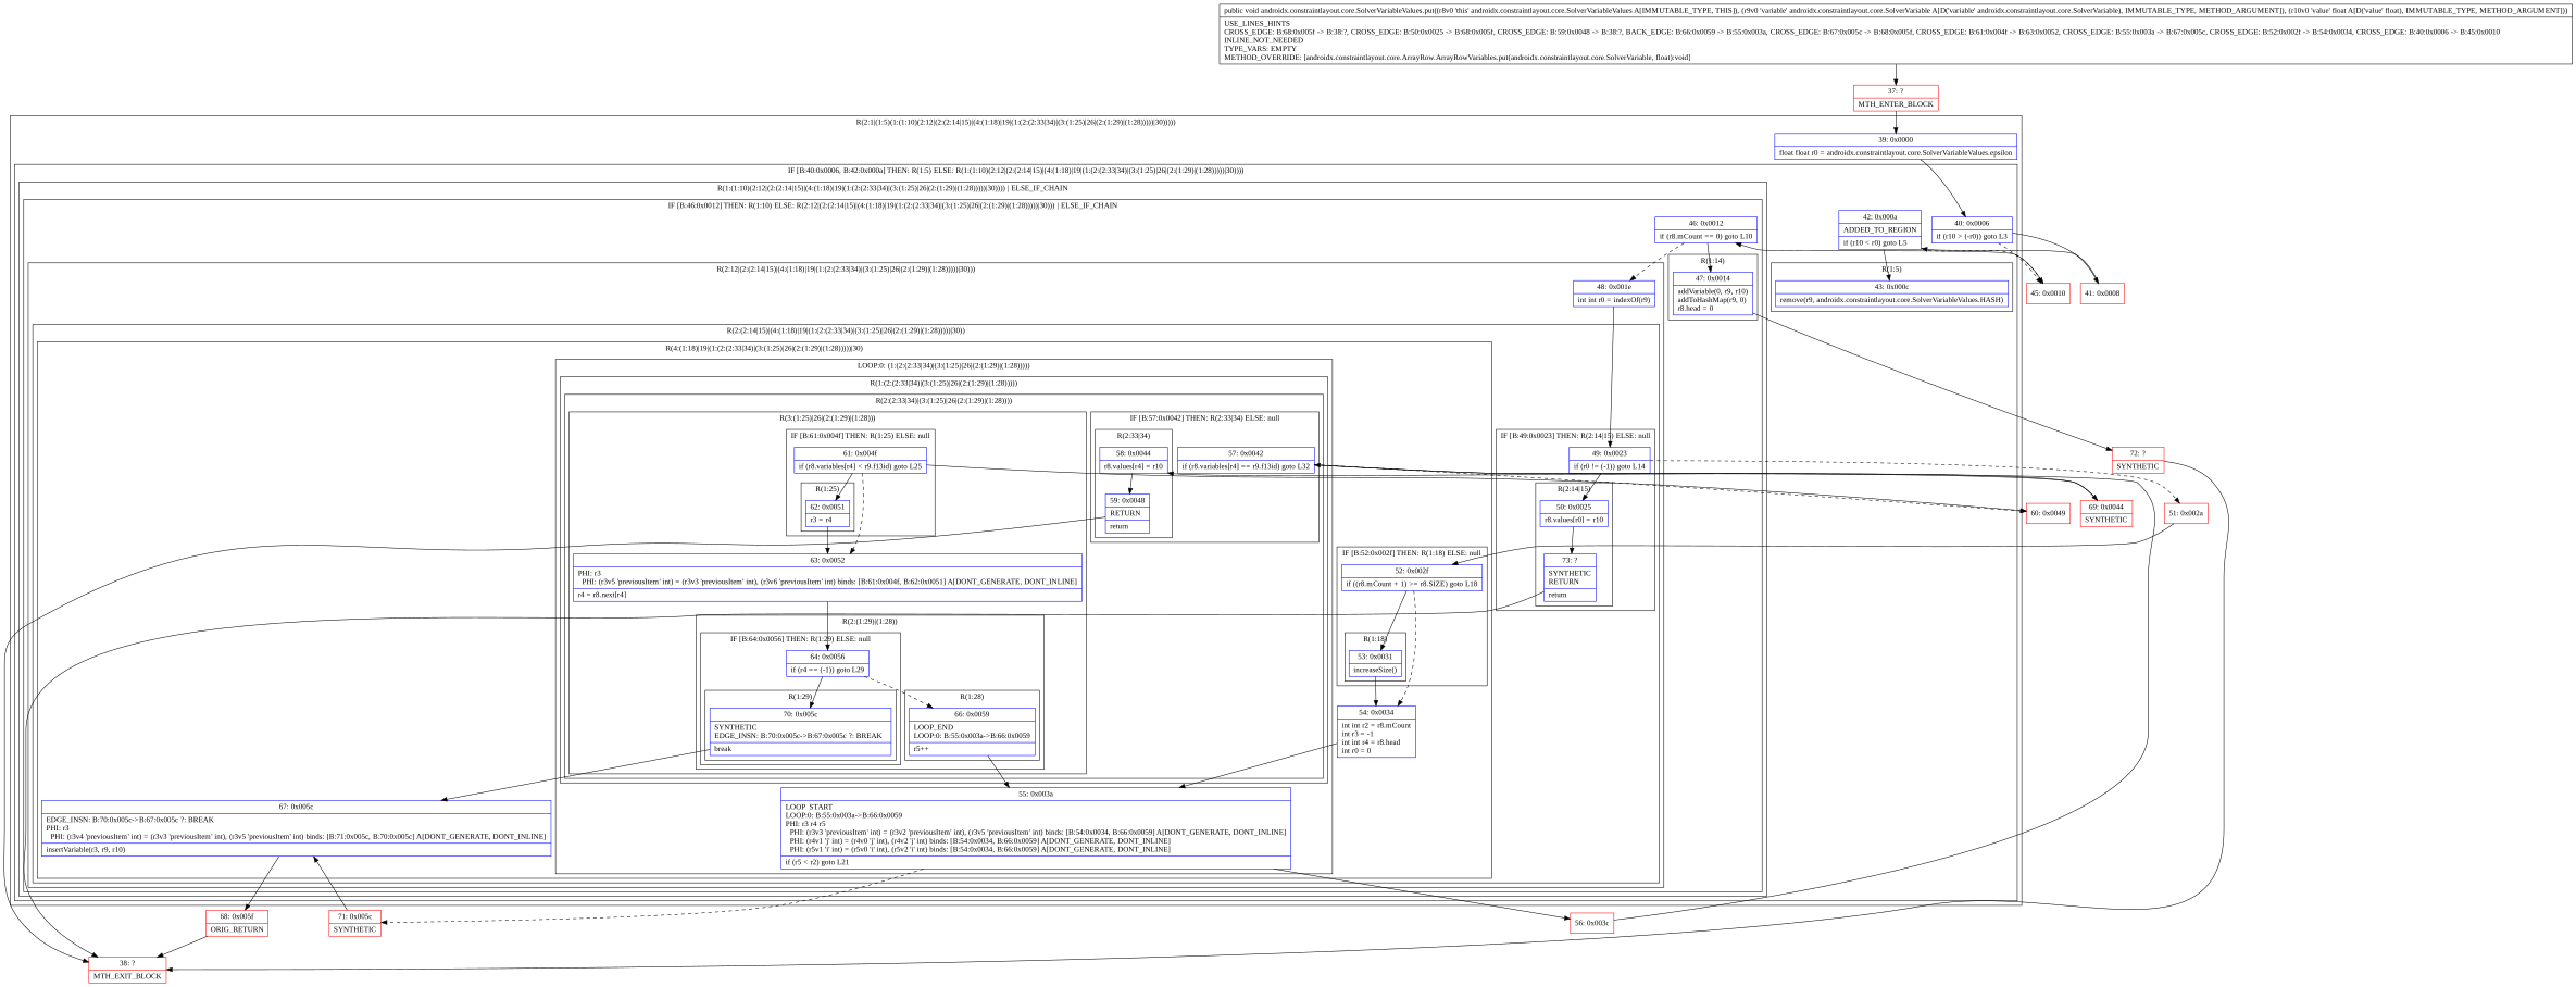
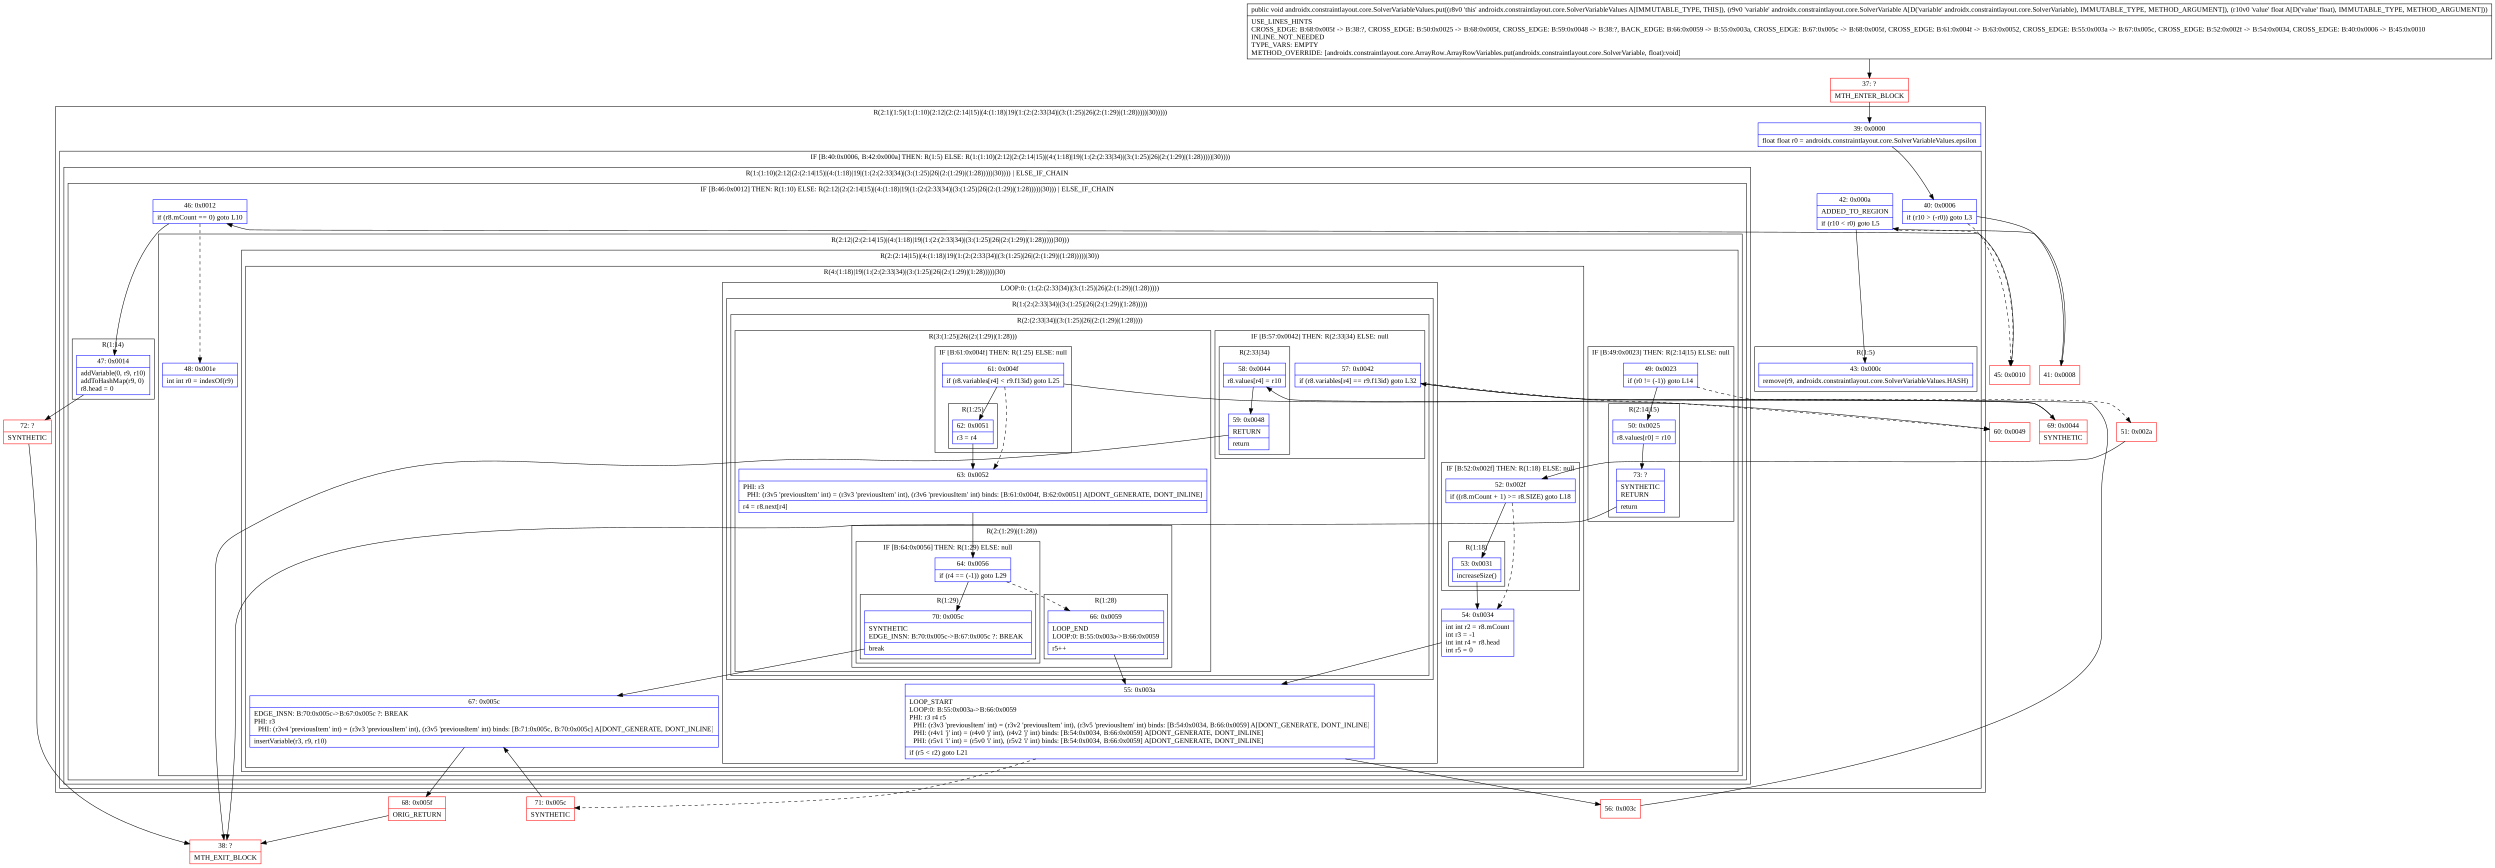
  digraph {
    fontname="Liberation Serif"
    node [color=blue fontname="Liberation Serif" shape=record]
    edge [fontname="Liberation Serif"]
    n1 [label="{43\:\ 0x000c|remove(r9, androidx.constraintlayout.core.SolverVariableValues.HASH)\l}"]
    n2 [label="{47\:\ 0x0014|addVariable(0, r9, r10)\laddToHashMap(r9, 0)\lr8.head = 0\l}"]
    n3 [label="{50\:\ 0x0025|r8.values[r0] = r10\l}"]
    n4 [label="{73\:\ ?|SYNTHETIC\lRETURN\l|return\l}"]
    n5 [label="{49\:\ 0x0023|if (r0 != (\-1)) goto L14\l}"]
    n6 [label="{53\:\ 0x0031|increaseSize()\l}"]
    n7 [label="{52\:\ 0x002f|if ((r8.mCount + 1) \>= r8.SIZE) goto L18\l}"]
    n8 [label="{58\:\ 0x0044|r8.values[r4] = r10\l}"]
    n9 [label="{59\:\ 0x0048|RETURN\l|return\l}"]
    n10 [label="{57\:\ 0x0042|if (r8.variables[r4] == r9.f13id) goto L32\l}"]
    n11 [label="{62\:\ 0x0051|r3 = r4\l}"]
    n12 [label="{61\:\ 0x004f|if (r8.variables[r4] \< r9.f13id) goto L25\l}"]
    n13 [label="{70\:\ 0x005c|SYNTHETIC\lEDGE_INSN: B:70:0x005c\-\>B:67:0x005c ?: BREAK  \l|break\l}"]
    n14 [label="{64\:\ 0x0056|if (r4 == (\-1)) goto L29\l}"]
    n15 [label="{66\:\ 0x0059|LOOP_END\lLOOP:0: B:55:0x003a\-\>B:66:0x0059\l|r5++\l}"]
    n16 [label="{63\:\ 0x0052|PHI: r3 \l  PHI: (r3v5 'previousItem' int) = (r3v3 'previousItem' int), (r3v6 'previousItem' int) binds: [B:61:0x004f, B:62:0x0051] A[DONT_GENERATE, DONT_INLINE]\l|r4 = r8.next[r4]\l}"]
    n17 [label="{55\:\ 0x003a|LOOP_START\lLOOP:0: B:55:0x003a\-\>B:66:0x0059\lPHI: r3 r4 r5 \l  PHI: (r3v3 'previousItem' int) = (r3v2 'previousItem' int), (r3v5 'previousItem' int) binds: [B:54:0x0034, B:66:0x0059] A[DONT_GENERATE, DONT_INLINE]\l  PHI: (r4v1 'j' int) = (r4v0 'j' int), (r4v2 'j' int) binds: [B:54:0x0034, B:66:0x0059] A[DONT_GENERATE, DONT_INLINE]\l  PHI: (r5v1 'i' int) = (r5v0 'i' int), (r5v2 'i' int) binds: [B:54:0x0034, B:66:0x0059] A[DONT_GENERATE, DONT_INLINE]\l|if (r5 \< r2) goto L21\l}"]
-   n18 [label="{54\:\ 0x0034|int int r2 = r8.mCount\lint r3 = \-1\lint int r4 = r8.head\lint r0 = 0\l}"]
+   n18 [label="{54\:\ 0x0034|int int r2 = r8.mCount\lint r3 = \-1\lint int r4 = r8.head\lint r5 = 0\l}"]
    n19 [label="{67\:\ 0x005c|EDGE_INSN: B:70:0x005c\-\>B:67:0x005c ?: BREAK  \lPHI: r3 \l  PHI: (r3v4 'previousItem' int) = (r3v3 'previousItem' int), (r3v5 'previousItem' int) binds: [B:71:0x005c, B:70:0x005c] A[DONT_GENERATE, DONT_INLINE]\l|insertVariable(r3, r9, r10)\l}"]
    n20 [label="{48\:\ 0x001e|int int r0 = indexOf(r9)\l}"]
    n21 [label="{46\:\ 0x0012|if (r8.mCount == 0) goto L10\l}"]
    n22 [label="{40\:\ 0x0006|if (r10 \> (\-r0)) goto L3\l}"]
    n23 [label="{42\:\ 0x000a|ADDED_TO_REGION\l|if (r10 \< r0) goto L5\l}"]
    n24 [label="{39\:\ 0x0000|float float r0 = androidx.constraintlayout.core.SolverVariableValues.epsilon\l}"]
    n25 [color=red label="{72\:\ ?|SYNTHETIC\l}"]
    n26 [color=red label="{38\:\ ?|MTH_EXIT_BLOCK\l}"]
    n27 [color=red label="{51\:\ 0x002a}"]
    n28 [color=red label="{60\:\ 0x0049}"]
    n29 [color=red label="{69\:\ 0x0044|SYNTHETIC\l}"]
    n30 [color=red label="{56\:\ 0x003c}"]
    n31 [color=red label="{71\:\ 0x005c|SYNTHETIC\l}"]
    n32 [color=red label="{68\:\ 0x005f|ORIG_RETURN\l}"]
    n33 [color=red label="{41\:\ 0x0008}"]
    n34 [color=red label="{45\:\ 0x0010}"]
    n35 [color=red label="{37\:\ ?|MTH_ENTER_BLOCK\l}"]
    n36 [label="{public void androidx.constraintlayout.core.SolverVariableValues.put((r8v0 'this' androidx.constraintlayout.core.SolverVariableValues A[IMMUTABLE_TYPE, THIS]), (r9v0 'variable' androidx.constraintlayout.core.SolverVariable A[D('variable' androidx.constraintlayout.core.SolverVariable), IMMUTABLE_TYPE, METHOD_ARGUMENT]), (r10v0 'value' float A[D('value' float), IMMUTABLE_TYPE, METHOD_ARGUMENT]))  | USE_LINES_HINTS\lCROSS_EDGE: B:68:0x005f \-\> B:38:?, CROSS_EDGE: B:50:0x0025 \-\> B:68:0x005f, CROSS_EDGE: B:59:0x0048 \-\> B:38:?, BACK_EDGE: B:66:0x0059 \-\> B:55:0x003a, CROSS_EDGE: B:67:0x005c \-\> B:68:0x005f, CROSS_EDGE: B:61:0x004f \-\> B:63:0x0052, CROSS_EDGE: B:55:0x003a \-\> B:67:0x005c, CROSS_EDGE: B:52:0x002f \-\> B:54:0x0034, CROSS_EDGE: B:40:0x0006 \-\> B:45:0x0010\lINLINE_NOT_NEEDED\lTYPE_VARS: EMPTY\lMETHOD_OVERRIDE: [androidx.constraintlayout.core.ArrayRow.ArrayRowVariables.put(androidx.constraintlayout.core.SolverVariable, float):void]\l}" color=""]
    subgraph cluster_1 {
      label="R(2:1|(1:5)(1:(1:10)(2:12|(2:(2:14|15)|(4:(1:18)|19|(1:(2:(2:33|34)|(3:(1:25)|26|(2:(1:29)|(1:28)))))|30)))))"
      n24
      subgraph cluster_2 {
        label="IF [B:40:0x0006, B:42:0x000a] THEN: R(1:5) ELSE: R(1:(1:10)(2:12|(2:(2:14|15)|(4:(1:18)|19|(1:(2:(2:33|34)|(3:(1:25)|26|(2:(1:29)|(1:28)))))|30))))"
        n22
        n23
        subgraph cluster_3 {
          label="R(1:5)"
          n1
        }
        subgraph cluster_4 {
          label="R(1:(1:10)(2:12|(2:(2:14|15)|(4:(1:18)|19|(1:(2:(2:33|34)|(3:(1:25)|26|(2:(1:29)|(1:28)))))|30)))) | ELSE_IF_CHAIN\l"
          subgraph cluster_5 {
            label="IF [B:46:0x0012] THEN: R(1:10) ELSE: R(2:12|(2:(2:14|15)|(4:(1:18)|19|(1:(2:(2:33|34)|(3:(1:25)|26|(2:(1:29)|(1:28)))))|30))) | ELSE_IF_CHAIN\l"
            n21
            subgraph cluster_6 {
              label="R(1:14)"
              n2
            }
            subgraph cluster_7 {
              label="R(2:12|(2:(2:14|15)|(4:(1:18)|19|(1:(2:(2:33|34)|(3:(1:25)|26|(2:(1:29)|(1:28)))))|30)))"
              n20
              subgraph cluster_8 {
                label="R(2:(2:14|15)|(4:(1:18)|19|(1:(2:(2:33|34)|(3:(1:25)|26|(2:(1:29)|(1:28)))))|30))"
                subgraph cluster_9 {
                  label="IF [B:49:0x0023] THEN: R(2:14|15) ELSE: null"
                  n5
                  subgraph cluster_10 {
                    label="R(2:14|15)"
                    n3
                    n4
                  }
                }
                subgraph cluster_11 {
                  label="R(4:(1:18)|19|(1:(2:(2:33|34)|(3:(1:25)|26|(2:(1:29)|(1:28)))))|30)"
                  n18
                  n19
                  subgraph cluster_12 {
                    label="IF [B:52:0x002f] THEN: R(1:18) ELSE: null"
                    n7
                    subgraph cluster_13 {
                      label="R(1:18)"
                      n6
                    }
                  }
                  subgraph cluster_14 {
                    label="LOOP:0: (1:(2:(2:33|34)|(3:(1:25)|26|(2:(1:29)|(1:28)))))"
                    n17
                    subgraph cluster_15 {
                      label="R(1:(2:(2:33|34)|(3:(1:25)|26|(2:(1:29)|(1:28)))))"
                      subgraph cluster_16 {
                        label="R(2:(2:33|34)|(3:(1:25)|26|(2:(1:29)|(1:28))))"
                        subgraph cluster_17 {
                          label="IF [B:57:0x0042] THEN: R(2:33|34) ELSE: null"
                          n10
                          subgraph cluster_18 {
                            label="R(2:33|34)"
                            n8
                            n9
                          }
                        }
                        subgraph cluster_19 {
                          label="R(3:(1:25)|26|(2:(1:29)|(1:28)))"
                          n16
                          subgraph cluster_20 {
                            label="IF [B:61:0x004f] THEN: R(1:25) ELSE: null"
                            n12
                            subgraph cluster_21 {
                              label="R(1:25)"
                              n11
                            }
                          }
                          subgraph cluster_22 {
                            label="R(2:(1:29)|(1:28))"
                            subgraph cluster_23 {
                              label="IF [B:64:0x0056] THEN: R(1:29) ELSE: null"
                              n14
                              subgraph cluster_24 {
                                label="R(1:29)"
                                n13
                              }
                            }
                            subgraph cluster_25 {
                              label="R(1:28)"
                              n15
                            }
                          }
                        }
                      }
                    }
                  }
                }
              }
            }
          }
        }
      }
    }
    n2 -> n25
    n3 -> n4
    n4 -> n26
    n5 -> n3
    n5 -> n27 [style=dashed]
    n6 -> n18
    n7 -> n6
    n7 -> n18 [style=dashed]
    n8 -> n9
    n9 -> n26
    n10 -> n28 [style=dashed]
    n10 -> n29
    n11 -> n16
    n12 -> n11
    n12 -> n16 [style=dashed]
    n12 -> n28
    n13 -> n19
    n14 -> n13
    n14 -> n15 [style=dashed]
    n15 -> n17
    n16 -> n14
    n17 -> n30
    n17 -> n31 [style=dashed]
    n18 -> n17
    n19 -> n32
-   n20 -> n5
    n21 -> n2
    n21 -> n20 [style=dashed]
    n22 -> n33
    n22 -> n34 [style=dashed]
    n23 -> n1
    n23 -> n34 [style=dashed]
    n24 -> n22
    n25 -> n26
    n27 -> n7
    n29 -> n8
    n30 -> n10
    n31 -> n19
    n32 -> n26
    n33 -> n23
    n34 -> n21
    n35 -> n24
    n36 -> n35
  }
